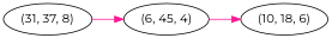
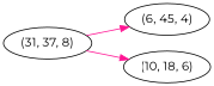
  digraph {
    fontname=Montserrat
    rankdir=LR
    node [fontname=Montserrat]
    edge [color=deeppink fontname=Montserrat]
    "(6, 45, 4)"
    "(10, 18, 6)"
    "(31, 37, 8)"
-   "(6, 45, 4)" -> "(10, 18, 6)"
+   "(31, 37, 8)" -> "(10, 18, 6)"
    "(31, 37, 8)" -> "(6, 45, 4)"
  }
